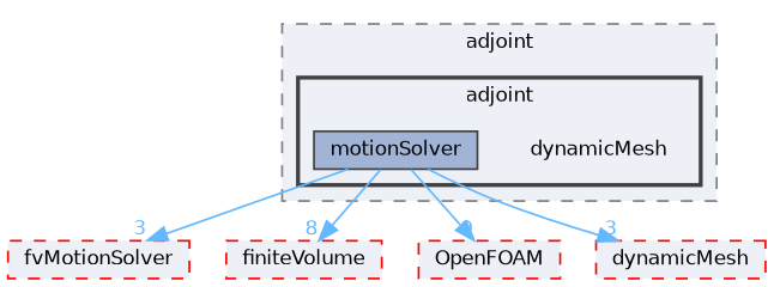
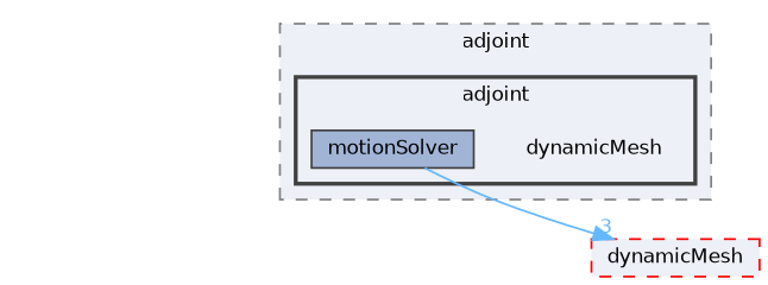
  digraph {
    compound=true
    node [fontname=Helvetica fontsize=10 shape=box color=red fillcolor="#edf0f7" style="filled,dashed"]
    edge [color=steelblue1 fontcolor=steelblue1 fontname=Helvetica fontsize=10 headlabel=3 labeldistance=1.5 labelfontname=Helvetica labelfontsize=10]
    n1 [height=0.2 label=dynamicMesh shape=plaintext width=0.4 color="" fillcolor="" style=""]
    n2 [color=grey25 fillcolor="#a2b4d6" height=0.2 label=motionSolver style=filled width=0.4]
-   n3 [height=0.2 label=fvMotionSolver width=0.4]
-   n4 [height=0.2 label=finiteVolume width=0.4]
-   n5 [height=0.2 label=OpenFOAM width=0.4]
    n6 [height=0.2 label=dynamicMesh width=0.4]
    subgraph cluster_1 {
      bgcolor="#edf0f7"
      fontname=Helvetica
      fontsize=10
      label=adjoint
      pencolor=grey50
      style="filled,dashed"
      subgraph cluster_2 {
        bgcolor="#edf0f7"
        fontname=Helvetica
        fontsize=10
        label=adjoint
        pencolor=grey25
        style="filled,bold"
        n1
        n2
      }
    }
-   n2 -> n3
-   n2 -> n4 [headlabel=8]
-   n2 -> n5 [headlabel=9]
    n2 -> n6
  }
